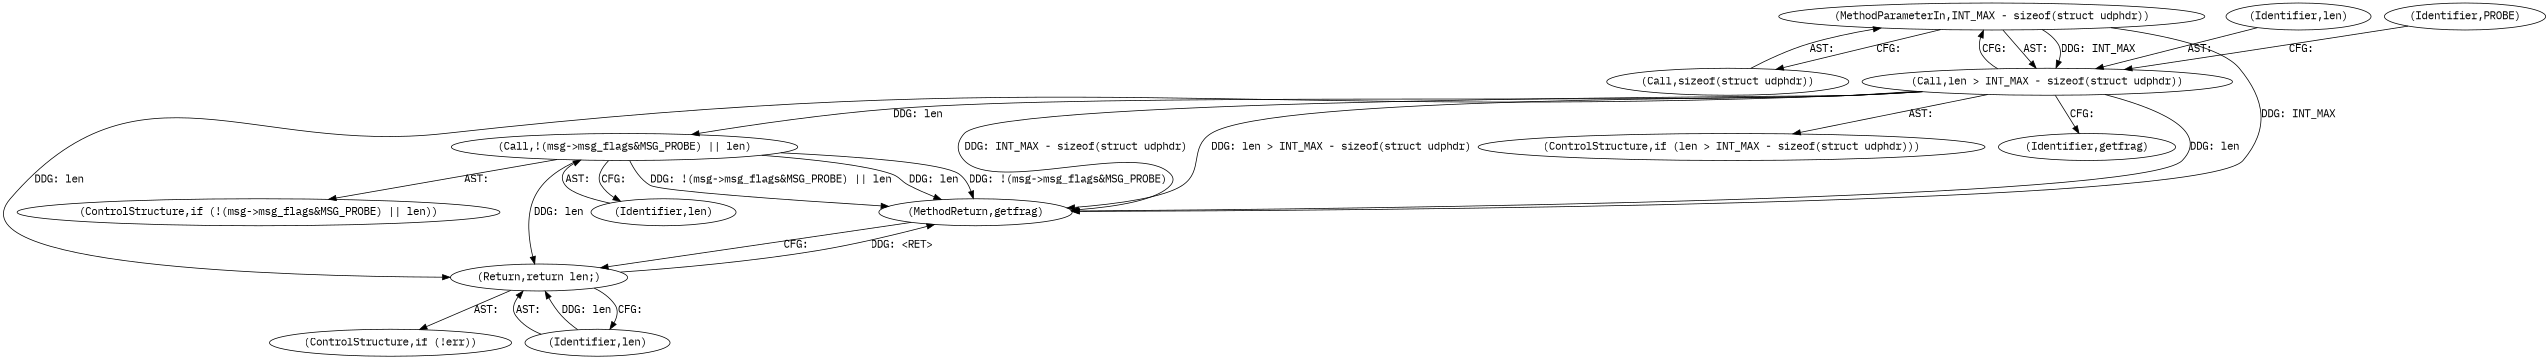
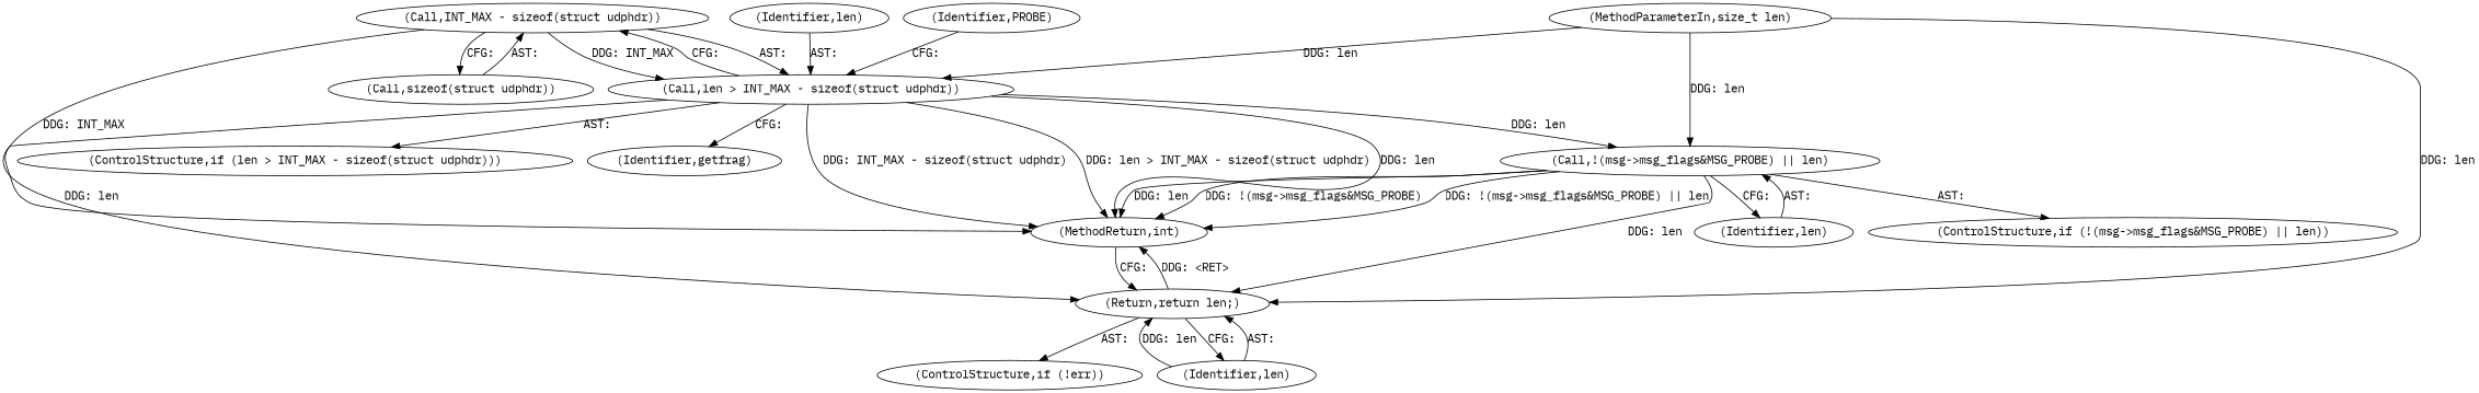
  digraph {
    fontname="IBM Plex Mono"
    node [fontname="IBM Plex Mono"]
    edge [fontname="IBM Plex Mono"]
-   n1 [label="(MethodParameterIn,INT_MAX - sizeof(struct udphdr))"]
+   n1 [label="(Call,INT_MAX - sizeof(struct udphdr))"]
    n2 [label="(Call,len > INT_MAX - sizeof(struct udphdr))"]
-   n3 [label="(MethodReturn,getfrag)"]
+   n3 [label="(MethodReturn,int)"]
    n4 [label="(Call,sizeof(struct udphdr))"]
    n5 [label="(Return,return len;)"]
    n6 [label="(Call,!(msg->msg_flags&MSG_PROBE) || len)"]
    n7 [label="(ControlStructure,if (len > INT_MAX - sizeof(struct udphdr)))"]
    n8 [label="(Identifier,getfrag)"]
    n9 [label="(ControlStructure,if (!err))"]
    n10 [label="(Identifier,len)"]
    n11 [label="(ControlStructure,if (!(msg->msg_flags&MSG_PROBE) || len))"]
    n12 [label="(Identifier,len)"]
+   n13 [label="(MethodParameterIn,size_t len)"]
    n14 [label="(Identifier,len)"]
    n15 [label="(Identifier,PROBE)"]
    n1 -> n2 [label="AST: "]
    n1 -> n2 [label="DDG: INT_MAX"]
    n1 -> n3 [label="DDG: INT_MAX"]
    n1 -> n4 [label="CFG: "]
    n2 -> n1 [label="CFG: "]
    n2 -> n3 [label="DDG: INT_MAX - sizeof(struct udphdr)"]
    n2 -> n3 [label="DDG: len > INT_MAX - sizeof(struct udphdr)"]
    n2 -> n3 [label="DDG: len"]
    n2 -> n5 [label="DDG: len"]
    n2 -> n6 [label="DDG: len"]
    n2 -> n7 [label="AST: "]
    n2 -> n8 [label="CFG: "]
    n3 -> n5 [label="CFG: "]
    n4 -> n1 [label="AST: "]
    n5 -> n3 [label="DDG: <RET>"]
    n5 -> n9 [label="AST: "]
    n5 -> n10 [label="CFG: "]
    n6 -> n3 [label="DDG: !(msg->msg_flags&MSG_PROBE) || len"]
    n6 -> n3 [label="DDG: len"]
    n6 -> n3 [label="DDG: !(msg->msg_flags&MSG_PROBE)"]
    n6 -> n5 [label="DDG: len"]
    n6 -> n11 [label="AST: "]
    n6 -> n12 [label="CFG: "]
    n10 -> n5 [label="AST: "]
    n10 -> n5 [label="DDG: len"]
    n12 -> n6 [label="AST: "]
+   n13 -> n2 [label="DDG: len"]
+   n13 -> n5 [label="DDG: len"]
+   n13 -> n6 [label="DDG: len"]
    n14 -> n2 [label="AST: "]
    n15 -> n2 [label="CFG: "]
  }
